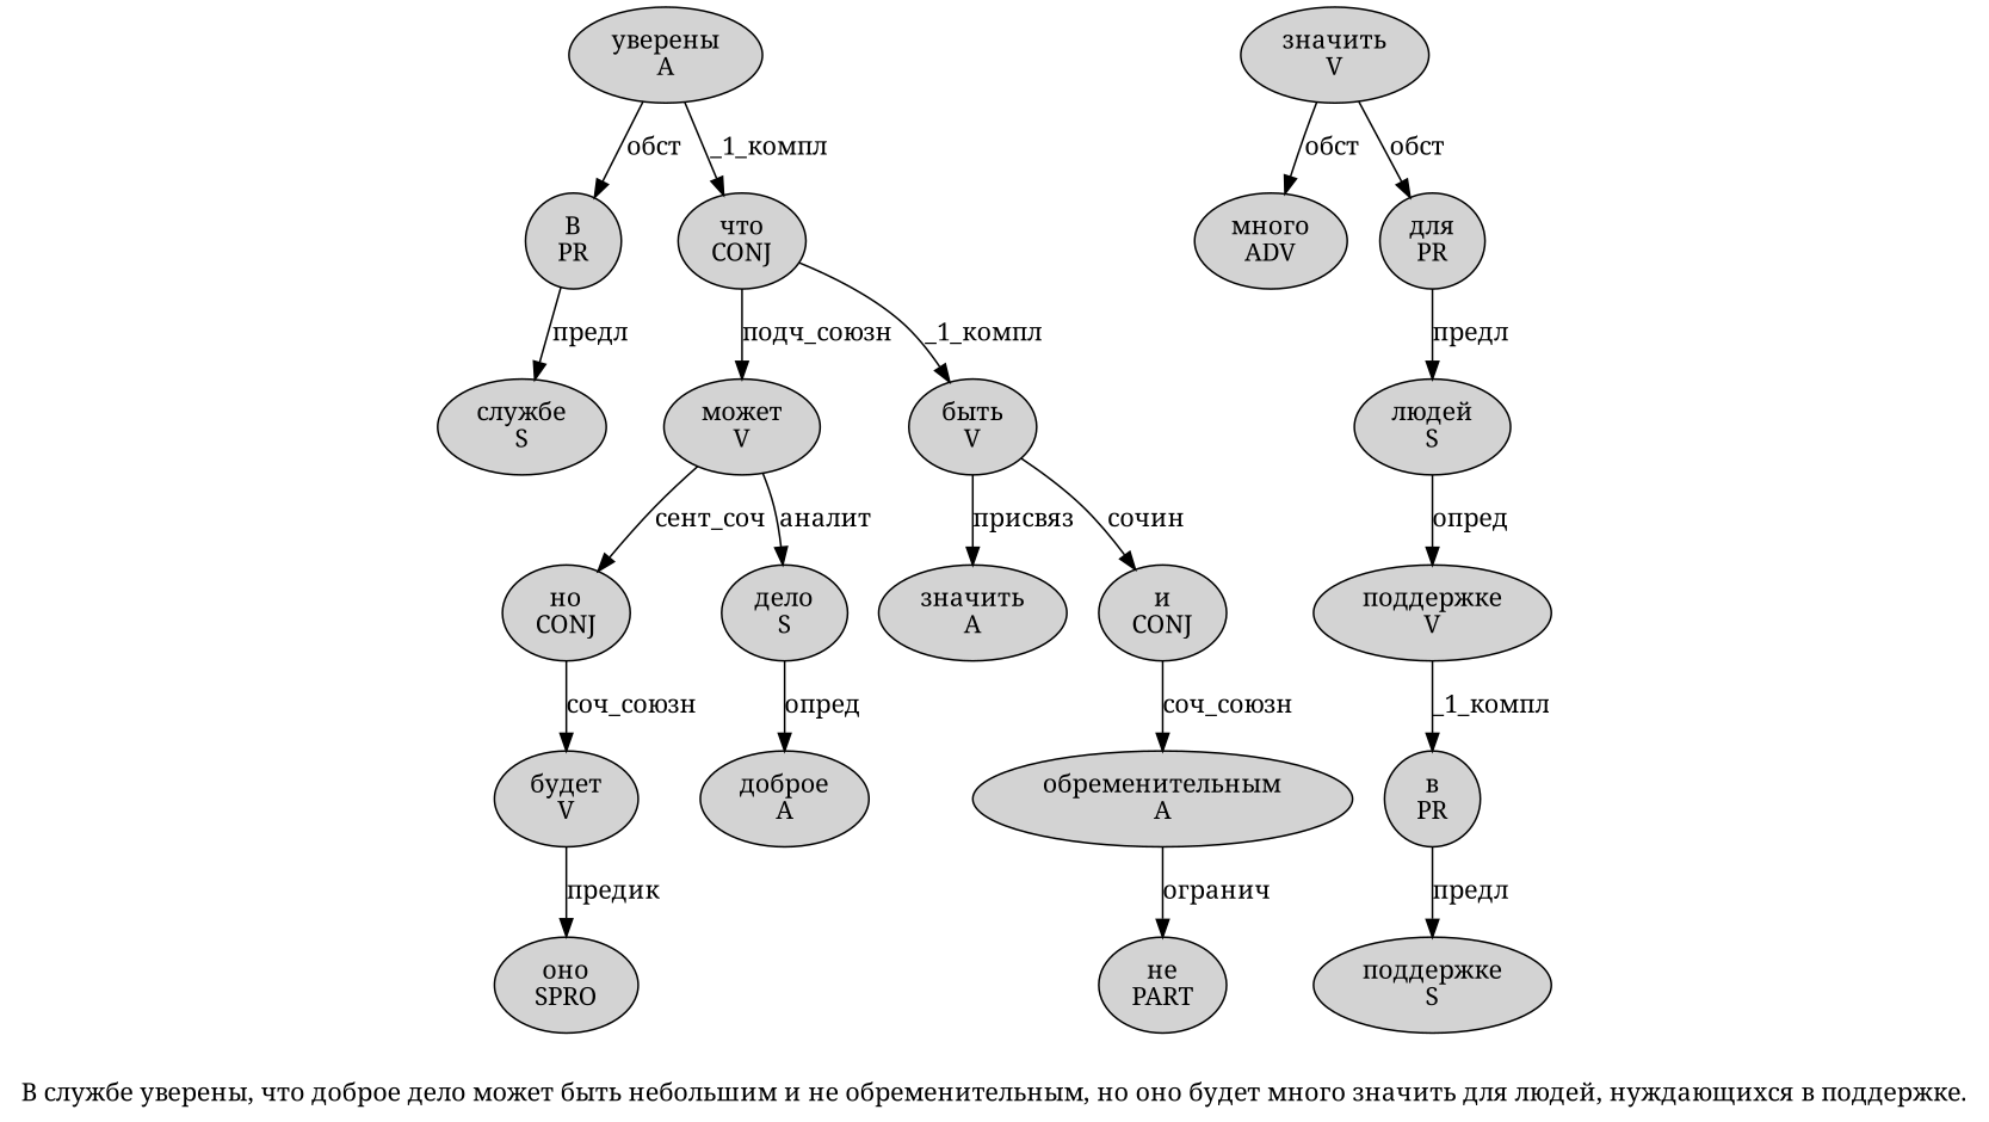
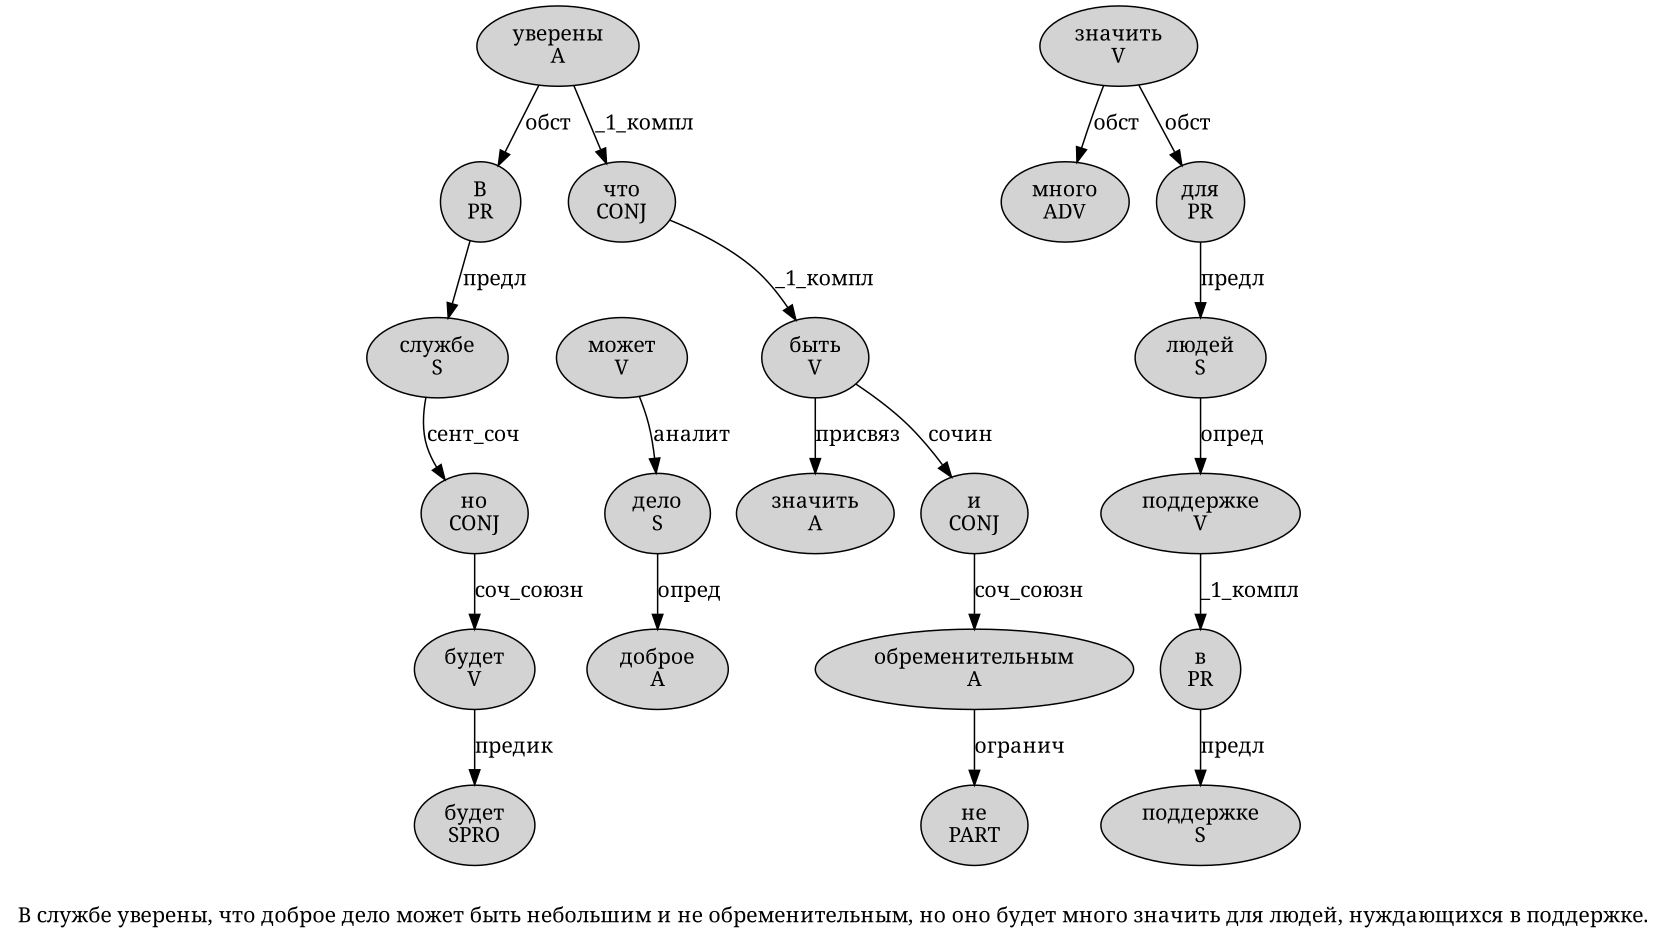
  digraph {
    fontname="Noto Serif"
    label="В службе уверены, что доброе дело может быть небольшим и не обременительным, но оно будет много значить для людей, нуждающихся в поддержке."
    node [fillcolor=lightgray fontname="Noto Serif" penwidth=1 shape=ellipse style=filled]
    edge [fontname="Noto Serif"]
    n1 [label="В\nPR"]
    n2 [label="службе\nS"]
    n3 [label="уверены\nA"]
    n4 [label="что\nCONJ"]
    n5 [label="может\nV"]
    n6 [label="быть\nV"]
    n7 [label="дело\nS"]
    n8 [label="но\nCONJ"]
    n9 [label="доброе\nA"]
    n10 [label="значить\nA"]
    n11 [label="и\nCONJ"]
    n12 [label="будет\nV"]
    n13 [label="обременительным\nA"]
    n14 [label="не\nPART"]
-   n15 [label="оно\nSPRO"]
+   n15 [label="будет\nSPRO"]
    n16 [label="значить\nV"]
    n17 [label="много\nADV"]
    n18 [label="для\nPR"]
    n19 [label="людей\nS"]
    n20 [label="поддержке\nV"]
    n21 [label="в\nPR"]
    n22 [label="поддержке\nS"]
    n1 -> n2 [label="предл"]
    n3 -> n1 [label="обст"]
    n3 -> n4 [label="_1_компл"]
-   n4 -> n5 [label="подч_союзн"]
    n4 -> n6 [label="_1_компл"]
    n5 -> n7 [label="аналит"]
-   n5 -> n8 [label="сент_соч"]
+   n2 -> n8 [label="сент_соч"]
    n6 -> n10 [label="присвяз"]
    n6 -> n11 [label="сочин"]
    n7 -> n9 [label="опред"]
    n8 -> n12 [label="соч_союзн"]
    n11 -> n13 [label="соч_союзн"]
    n12 -> n15 [label="предик"]
    n13 -> n14 [label="огранич"]
    n16 -> n17 [label="обст"]
    n16 -> n18 [label="обст"]
    n18 -> n19 [label="предл"]
    n19 -> n20 [label="опред"]
    n20 -> n21 [label="_1_компл"]
    n21 -> n22 [label="предл"]
  }
